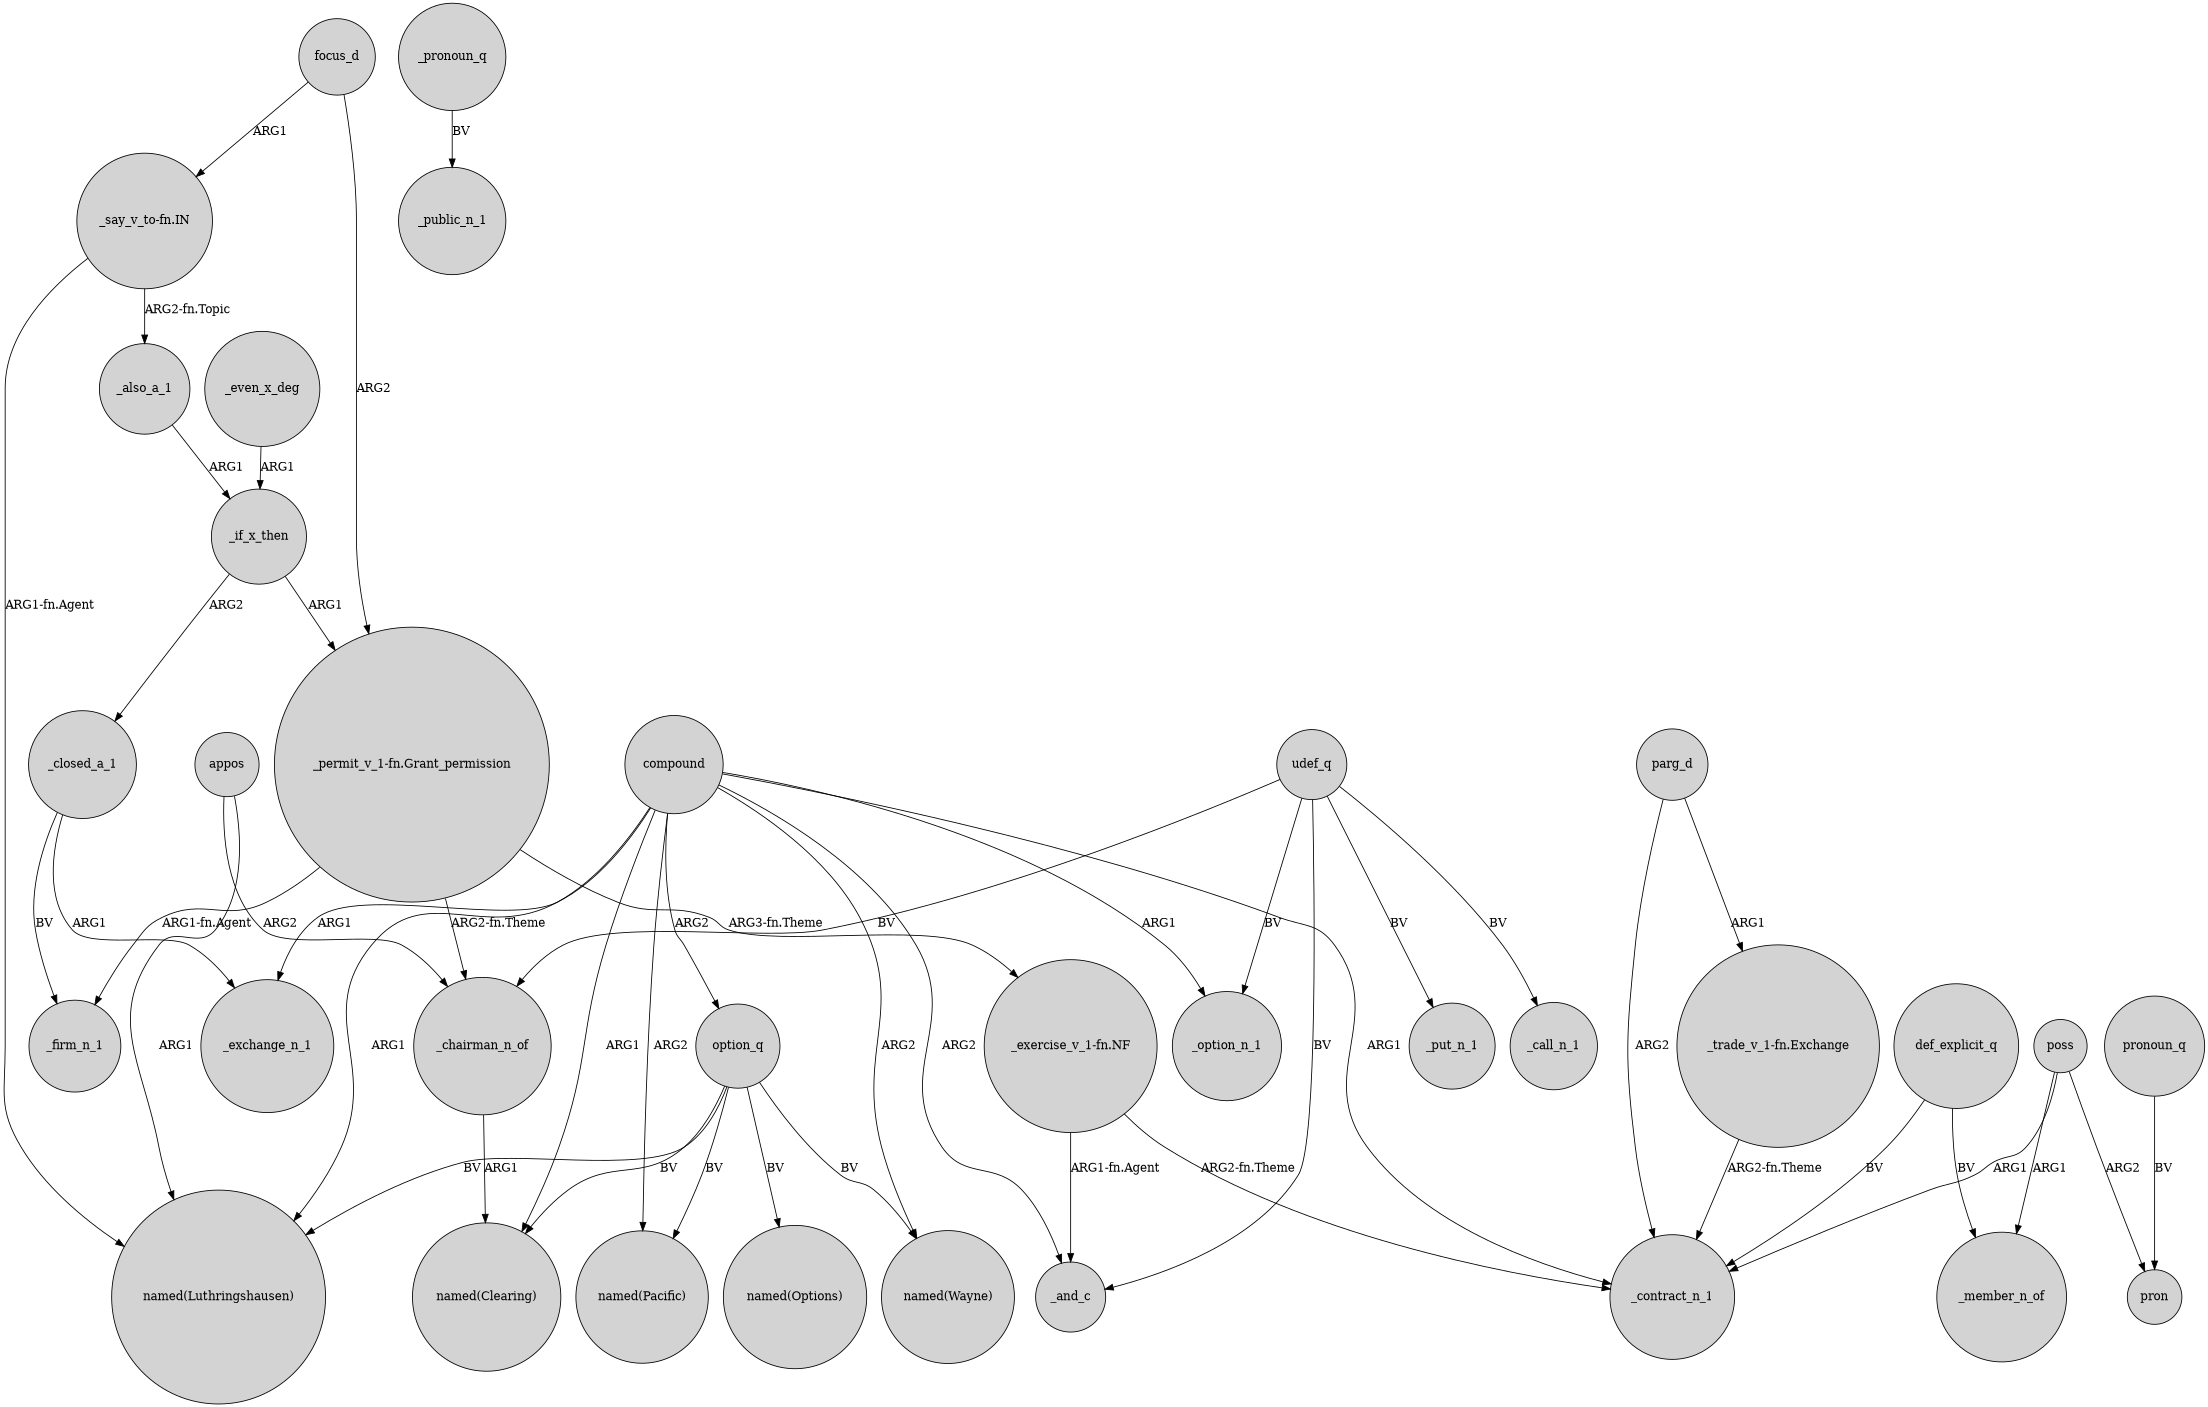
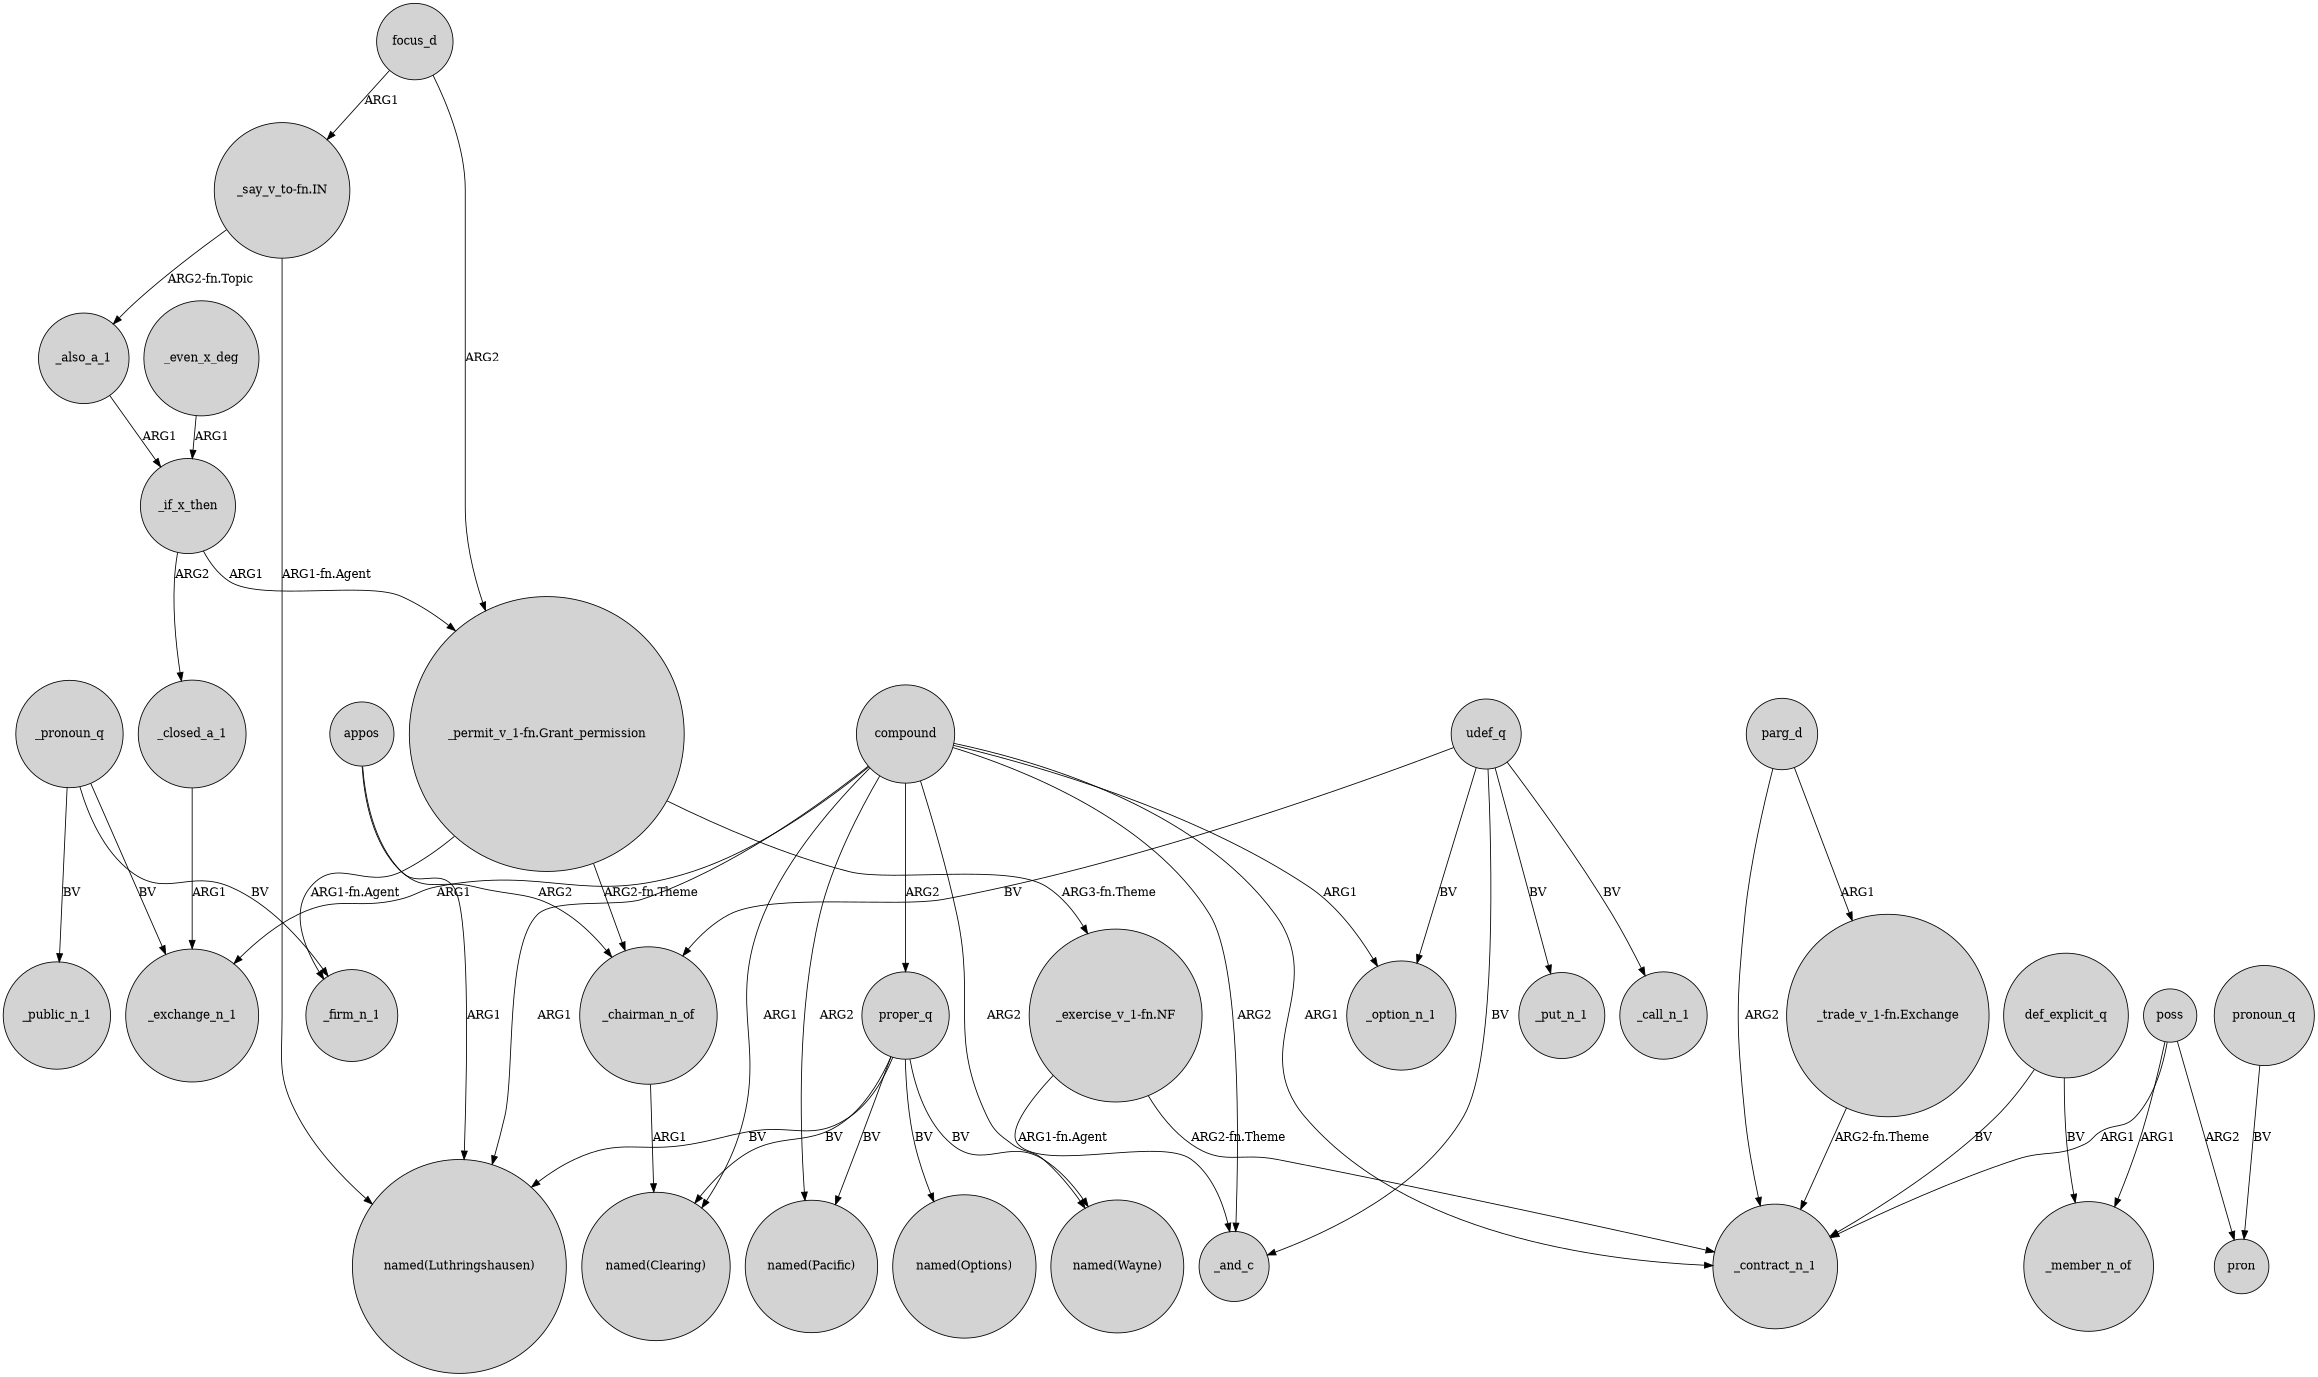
  digraph {
    node [shape=circle style=filled]
    focus_d
    "_permit_v_1-fn.Grant_permission"
    "_say_v_to-fn.IN"
    "_exercise_v_1-fn.NF"
    _firm_n_1
    _chairman_n_of
    "named(Luthringshausen)"
    _also_a_1
    _and_c
    _contract_n_1
    compound
    "named(Wayne)"
    _option_n_1
    "named(Clearing)"
    "named(Pacific)"
    _exchange_n_1
-   proper_q [label=option_q]
+   proper_q
    poss
    pron
    _member_n_of
    udef_q
    _put_n_1
    _call_n_1
    _if_x_then
    _closed_a_1
    def_explicit_q
    parg_d
    "_trade_v_1-fn.Exchange"
    "named(Options)"
    _even_x_deg
    pronoun_q
    n32 [label=_pronoun_q]
    _public_n_1
    appos
    focus_d -> "_permit_v_1-fn.Grant_permission" [label=ARG2]
    focus_d -> "_say_v_to-fn.IN" [label=ARG1]
    "_permit_v_1-fn.Grant_permission" -> "_exercise_v_1-fn.NF" [label="ARG3-fn.Theme"]
    "_permit_v_1-fn.Grant_permission" -> _firm_n_1 [label="ARG1-fn.Agent"]
    "_permit_v_1-fn.Grant_permission" -> _chairman_n_of [label="ARG2-fn.Theme"]
    "_say_v_to-fn.IN" -> "named(Luthringshausen)" [label="ARG1-fn.Agent"]
    "_say_v_to-fn.IN" -> _also_a_1 [label="ARG2-fn.Topic"]
    "_exercise_v_1-fn.NF" -> _and_c [label="ARG1-fn.Agent"]
    "_exercise_v_1-fn.NF" -> _contract_n_1 [label="ARG2-fn.Theme"]
    _chairman_n_of -> "named(Clearing)" [label=ARG1]
    _also_a_1 -> _if_x_then [label=ARG1]
    compound -> "named(Luthringshausen)" [label=ARG1]
    compound -> _and_c [label=ARG2]
    compound -> _contract_n_1 [label=ARG1]
    compound -> "named(Wayne)" [label=ARG2]
    compound -> _option_n_1 [label=ARG1]
    compound -> "named(Clearing)" [label=ARG1]
    compound -> "named(Pacific)" [label=ARG2]
    compound -> _exchange_n_1 [label=ARG1]
    compound -> proper_q [label=ARG2]
    proper_q -> "named(Luthringshausen)" [label=BV]
    proper_q -> "named(Wayne)" [label=BV]
    proper_q -> "named(Clearing)" [label=BV]
    proper_q -> "named(Pacific)" [label=BV]
    proper_q -> "named(Options)" [label=BV]
    poss -> _contract_n_1 [label=ARG1]
    poss -> pron [label=ARG2]
    poss -> _member_n_of [label=ARG1]
    udef_q -> _chairman_n_of [label=BV]
    udef_q -> _and_c [label=BV]
    udef_q -> _option_n_1 [label=BV]
    udef_q -> _put_n_1 [label=BV]
    udef_q -> _call_n_1 [label=BV]
    _if_x_then -> "_permit_v_1-fn.Grant_permission" [label=ARG1]
    _if_x_then -> _closed_a_1 [label=ARG2]
    _closed_a_1 -> _exchange_n_1 [label=ARG1]
    def_explicit_q -> _contract_n_1 [label=BV]
    def_explicit_q -> _member_n_of [label=BV]
    parg_d -> _contract_n_1 [label=ARG2]
    parg_d -> "_trade_v_1-fn.Exchange" [label=ARG1]
    "_trade_v_1-fn.Exchange" -> _contract_n_1 [label="ARG2-fn.Theme"]
    _even_x_deg -> _if_x_then [label=ARG1]
    pronoun_q -> pron [label=BV]
-   _closed_a_1 -> _firm_n_1 [label=BV]
+   n32 -> _firm_n_1 [label=BV]
+   n32 -> _exchange_n_1 [label=BV]
    n32 -> _public_n_1 [label=BV]
    appos -> _chairman_n_of [label=ARG2]
    appos -> "named(Luthringshausen)" [label=ARG1]
  }
